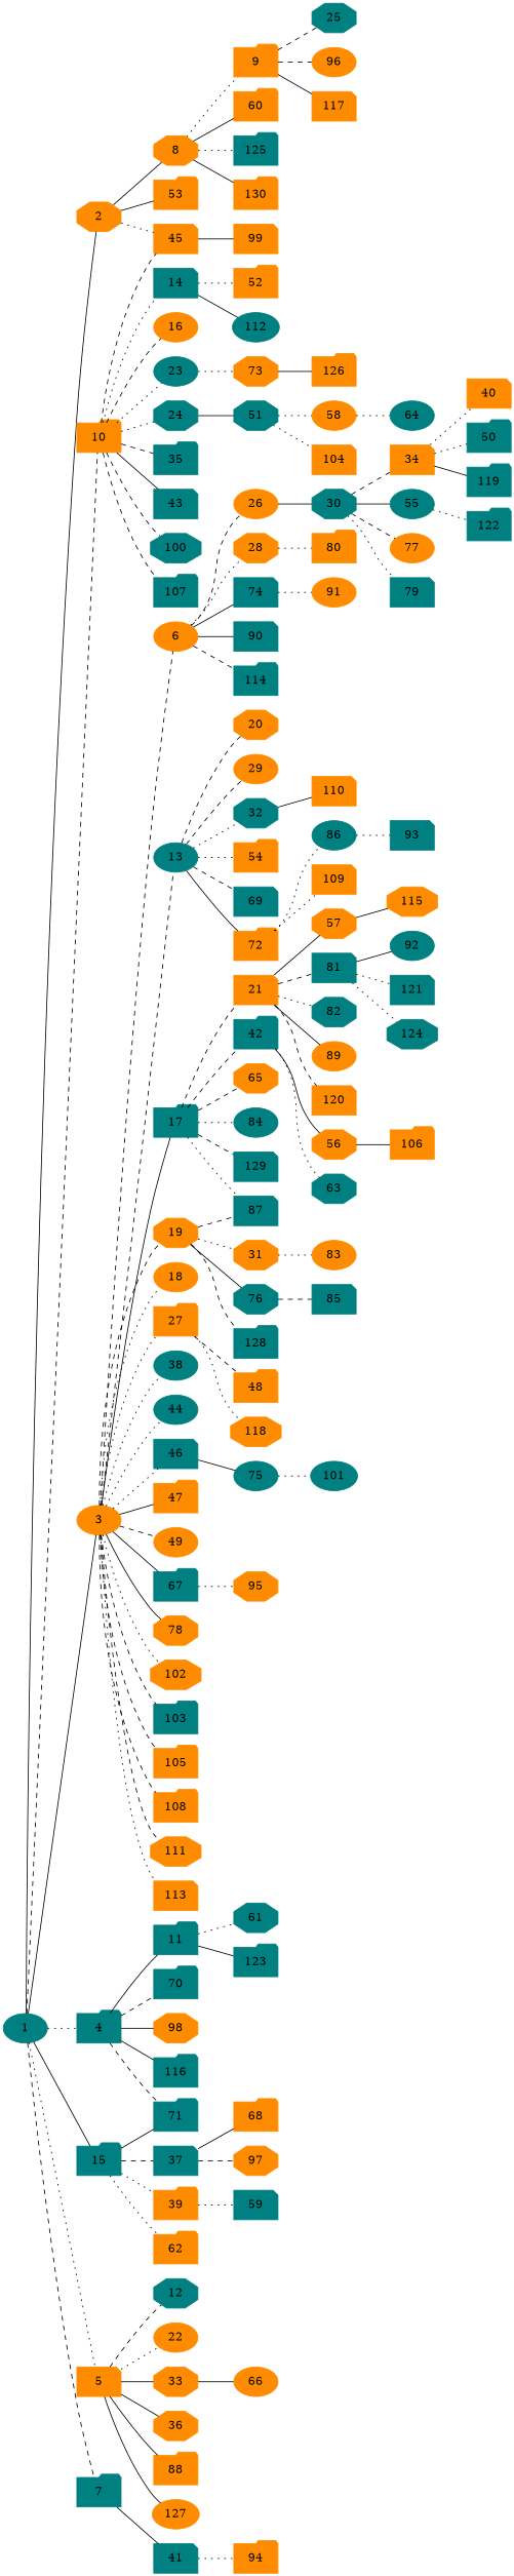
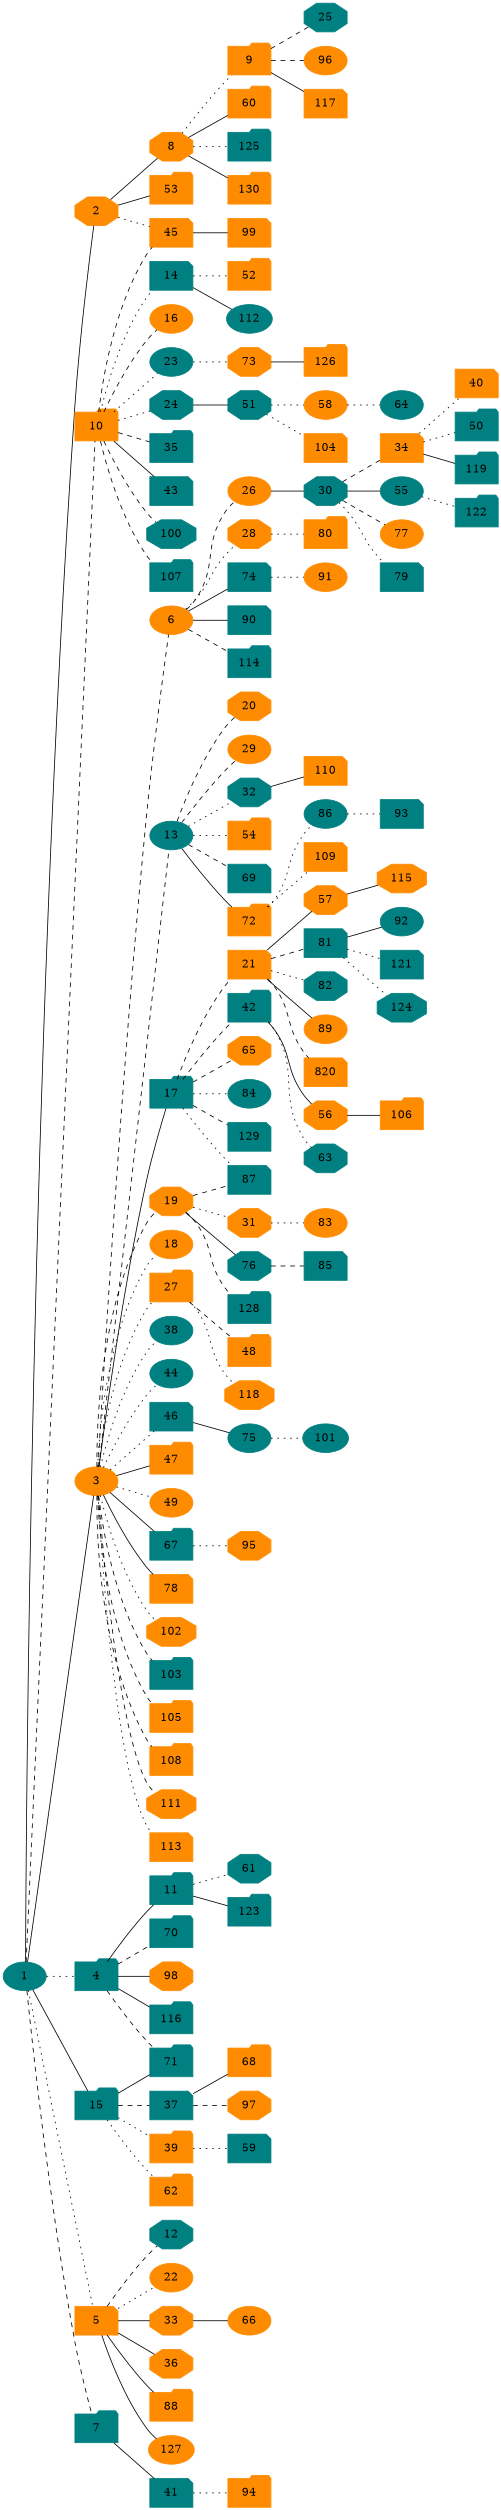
  graph {
    rankdir=LR
    node [color=darkorange shape=folder style=filled]
    edge [style=dotted]
    1 [color=teal shape=ellipse]
    2 [shape=octagon]
    3 [shape=ellipse]
    4 [color=teal]
    5 [shape=note]
    7 [color=teal]
    10
    15 [color=teal]
    8 [shape=octagon]
    45 [shape=note]
    53
    6 [shape=ellipse]
    13 [color=teal shape=ellipse]
    17 [color=teal]
    18 [shape=ellipse]
    19 [shape=octagon]
    27
    38 [color=teal shape=ellipse]
    44 [color=teal shape=ellipse]
    46 [color=teal shape=note]
    47
    49 [shape=ellipse]
    67 [color=teal]
-   78 [shape=octagon]
+   78 [shape=note]
    102 [shape=octagon]
    103 [color=teal]
    105
    108
    111 [shape=octagon]
    113 [shape=note]
    11 [color=teal]
    70 [color=teal]
    71 [color=teal]
    98 [shape=octagon]
    116 [color=teal]
    12 [color=teal shape=octagon]
    22 [shape=ellipse]
    33 [shape=octagon]
    36 [shape=octagon]
    88
    127 [shape=ellipse]
    41 [color=teal shape=note]
    14 [color=teal shape=note]
    16 [shape=ellipse]
    23 [color=teal shape=ellipse]
    24 [color=teal shape=octagon]
    35 [color=teal]
    43 [color=teal shape=note]
    100 [color=teal shape=octagon]
    107 [color=teal]
    37 [color=teal shape=note]
    39
    62
    9
    60
    125 [color=teal]
    130
    99 [shape=note]
    26 [shape=ellipse]
    28 [shape=octagon]
    74 [color=teal shape=note]
    90 [color=teal shape=note]
    114 [color=teal]
    20 [shape=octagon]
    29 [shape=ellipse]
    32 [color=teal shape=octagon]
    54
    69 [color=teal shape=note]
    72
    21 [shape=note]
    42 [color=teal]
    65 [shape=octagon]
    84 [color=teal shape=ellipse]
    87 [color=teal shape=note]
    129 [color=teal shape=note]
    31 [shape=octagon]
    76 [color=teal shape=octagon]
    128 [color=teal]
    48
    118 [shape=octagon]
    75 [color=teal shape=ellipse]
    95 [shape=octagon]
    61 [color=teal shape=octagon]
    123 [color=teal]
    66 [shape=ellipse]
    30 [color=teal shape=octagon]
    80
    91 [shape=ellipse]
    94
    25 [color=teal shape=octagon]
    96 [shape=ellipse]
    117 [shape=note]
    52
    112 [color=teal shape=ellipse]
    73 [shape=octagon]
    51 [color=teal shape=octagon]
    110 [shape=note]
    86 [color=teal shape=ellipse]
    109 [shape=note]
    68
    97 [shape=octagon]
    59 [color=teal shape=note]
    57 [shape=octagon]
    81 [color=teal shape=note]
    82 [color=teal shape=octagon]
    89 [shape=ellipse]
-   120 [shape=note]
+   120 [shape=note label=820]
    56 [shape=octagon]
    63 [color=teal shape=octagon]
    83 [shape=ellipse]
    85 [color=teal shape=note]
    115 [shape=octagon]
    92 [color=teal shape=ellipse]
    121 [color=teal shape=note]
    124 [color=teal shape=octagon]
    126
    58 [shape=ellipse]
    104 [shape=note]
    34 [shape=note]
    55 [color=teal shape=ellipse]
    77 [shape=ellipse]
    79 [color=teal shape=note]
    40 [shape=note]
    50 [color=teal]
    119 [color=teal]
    122 [color=teal]
    106
    101 [color=teal shape=ellipse]
    64 [color=teal shape=ellipse]
    93 [color=teal shape=note]
    1 -- 2 [style=solid]
    1 -- 3 [style=solid]
    1 -- 4
    1 -- 5
    1 -- 7 [style=dashed]
    1 -- 10 [style=dashed]
    1 -- 15 [style=solid]
    2 -- 8 [style=solid]
    2 -- 45
    2 -- 53 [style=solid]
    3 -- 6 [style=dashed]
    3 -- 13 [style=dashed]
    3 -- 17 [style=solid]
    3 -- 18
    3 -- 19 [style=dashed]
    3 -- 27
    3 -- 38
    3 -- 44
    3 -- 46
    3 -- 47 [style=solid]
-   3 -- 49 [style=dashed]
+   3 -- 49
    3 -- 67 [style=solid]
    3 -- 78 [style=solid]
    3 -- 102
    3 -- 103 [style=dashed]
    3 -- 105 [style=dashed]
    3 -- 108 [style=dashed]
    3 -- 111 [style=dashed]
    3 -- 113
    4 -- 11 [style=solid]
    4 -- 70 [style=dashed]
    4 -- 71 [style=dashed]
    4 -- 98 [style=solid]
    4 -- 116 [style=solid]
    5 -- 12 [style=dashed]
    5 -- 22
    5 -- 33 [style=solid]
    5 -- 36 [style=solid]
    5 -- 88 [style=solid]
    5 -- 127 [style=solid]
    7 -- 41 [style=solid]
    10 -- 45 [style=dashed]
    10 -- 14
    10 -- 16 [style=dashed]
    10 -- 23
    10 -- 24
    10 -- 35 [style=dashed]
    10 -- 43 [style=solid]
    10 -- 100 [style=dashed]
    10 -- 107 [style=dashed]
    15 -- 71 [style=solid]
    15 -- 37 [style=dashed]
    15 -- 39
    15 -- 62
    8 -- 9
    8 -- 60 [style=solid]
    8 -- 125
    8 -- 130 [style=solid]
    45 -- 99 [style=solid]
    6 -- 26 [style=dashed]
    6 -- 28
    6 -- 74 [style=solid]
    6 -- 90 [style=solid]
    6 -- 114 [style=dashed]
    13 -- 20 [style=dashed]
    13 -- 29 [style=dashed]
    13 -- 32
    13 -- 54
    13 -- 69 [style=dashed]
    13 -- 72 [style=solid]
    17 -- 21 [style=dashed]
    17 -- 42 [style=dashed]
    17 -- 65 [style=dashed]
    17 -- 84
    17 -- 87
    17 -- 129 [style=dashed]
    19 -- 87 [style=dashed]
    19 -- 31
    19 -- 76 [style=solid]
    19 -- 128 [style=dashed]
    27 -- 48 [style=dashed]
    27 -- 118
    46 -- 75 [style=solid]
    67 -- 95
    11 -- 61
    11 -- 123 [style=solid]
    33 -- 66 [style=solid]
    41 -- 94
    14 -- 52
    14 -- 112 [style=solid]
    23 -- 73
    24 -- 51 [style=solid]
    37 -- 68 [style=solid]
    37 -- 97 [style=dashed]
    39 -- 59
    9 -- 25 [style=dashed]
    9 -- 96 [style=dashed]
    9 -- 117 [style=solid]
    26 -- 30 [style=solid]
    28 -- 80
    74 -- 91
    32 -- 110 [style=solid]
    72 -- 86
    72 -- 109
    21 -- 57 [style=solid]
    21 -- 81 [style=dashed]
    21 -- 82
    21 -- 89 [style=solid]
    21 -- 120 [style=dashed]
    42 -- 56 [style=solid]
    42 -- 63
    31 -- 83
    76 -- 85 [style=dashed]
    75 -- 101
    30 -- 34 [style=dashed]
    30 -- 55 [style=solid]
    30 -- 77 [style=dashed]
    30 -- 79
    73 -- 126 [style=solid]
    51 -- 58
    51 -- 104
    86 -- 93
    57 -- 115 [style=solid]
    81 -- 92 [style=solid]
    81 -- 121
    81 -- 124
    56 -- 106 [style=solid]
    58 -- 64
    34 -- 40
    34 -- 50
    34 -- 119 [style=solid]
    55 -- 122
  }
